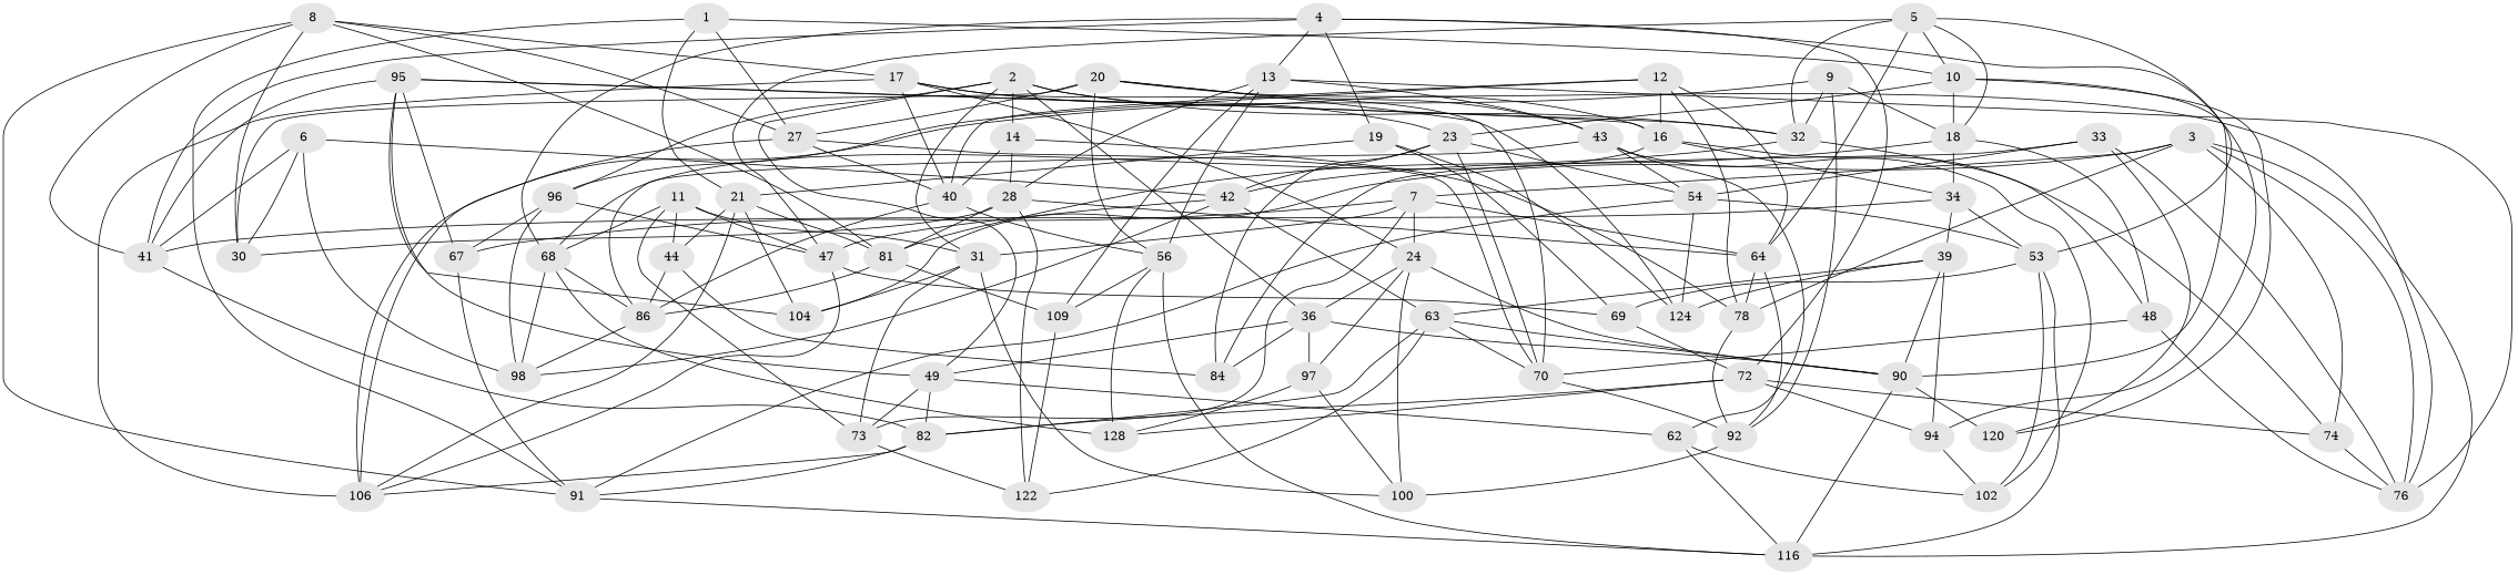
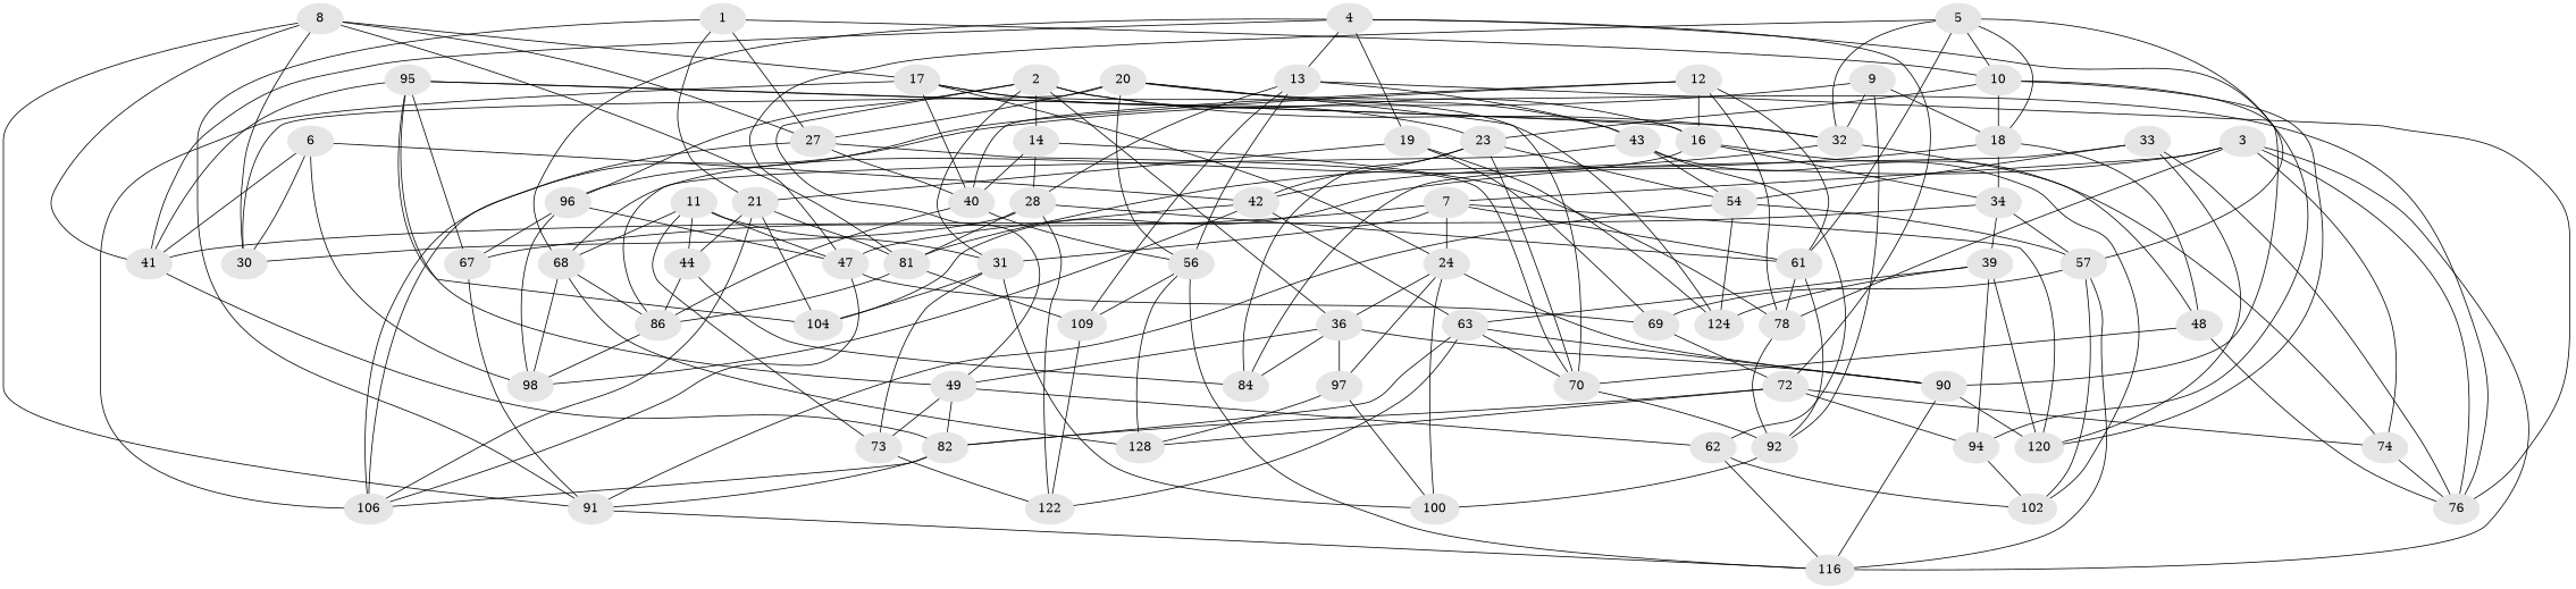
  graph {
    node [color=gray90 style=filled]
    10 [super="+54"]
    18 [super="+25"]
    23 [super="+29"]
    94
    120
    1
    21 [super="+37"]
    27 [super="+125"]
    91 [super="+95"]
    104
    81 [super="+96"]
    106 [super="+111"]
    44
    40 [super="+107"]
    70 [super="+119"]
    116 [super="+123"]
    2 [super="+126"]
    16 [super="+58"]
    n19 [label=96 super="+77"]
    31 [super="+99"]
    32 [super="+35"]
    36 [super="+83"]
    49 [super="+50"]
    14
    74
    68 [super="+88"]
    34 [super="+45"]
    47 [super="+114"]
    98 [super="+115"]
    67
    73 [super="+113"]
    100
    48
    90 [super="+105"]
    84
    97
    82 [super="+87"]
    62
    3 [super="+121"]
    7 [super="+71"]
    76 [super="+110"]
    78 [super="+93"]
-   61 [super="+65" label=64]
+   61 [super="+65"]
    24 [super="+60"]
    92 [super="+101"]
    4 [super="+46"]
    13 [super="+52"]
    19
    41 [super="+127"]
    72 [super="+79"]
    28 [super="+80"]
    43 [super="+75"]
    56 [super="+89"]
    109
    124
    69
    86 [super="+117"]
    128
    5 [super="+66"]
-   57 [super="+64" label=53]
+   57 [super="+64"]
    42 [super="+59"]
    102
    6
    30
    63 [super="+108"]
    122
    8 [super="+85"]
    17 [super="+22"]
    9
    n70 [label=54 super="+112"]
    11 [super="+55"]
    12 [super="+118"]
    n73 [label=95 super="+103"]
    39 [super="+53"]
    20 [super="+38"]
    33
    10 -- 18
    10 -- 23
    10 -- 94
    10 -- 120
    18 -- 34
    18 -- 48
    18 -- 42
    23 -- 70
    23 -- 84
    23 -- 42
    23 -- n70
    94 -- 102
    1 -- 10
    1 -- 21
    1 -- 27
    1 -- 91
    21 -- 104
    21 -- 81
    21 -- 106
    21 -- 44
    27 -- 106
    27 -- 40
    27 -- 70
    91 -- 116
    81 -- 109
    81 -- 86
    44 -- 84
    44 -- 86
    40 -- 56
    40 -- 86
    70 -- 92
    2 -- 16
    2 -- n19
    2 -- 31
    2 -- 32
    2 -- 36
    2 -- 49
    2 -- 14
    16 -- 74
    16 -- 68
    16 -- 34
    n19 -- 47
    n19 -- 98 [weight=2]
    n19 -- 67
    31 -- 104
    31 -- 73
    31 -- 100
    32 -- 81
    32 -- 48
    36 -- 49
    36 -- 90
    36 -- 84
    36 -- 97
    49 -- 73
    49 -- 82
    49 -- 62
    14 -- 40
    14 -- 78
    14 -- 28
    74 -- 76
    68 -- 98
    68 -- 86
    68 -- 128
    34 -- 41
    34 -- 57
    34 -- 39 [weight=2]
    47 -- 106
    47 -- 69
    67 -- 91
    73 -- 122
    48 -- 70
    48 -- 76
    90 -- 120
    90 -- 116
    97 -- 100
    97 -- 128
    82 -- 91
    82 -- 106
    62 -- 116
    62 -- 102
    3 -- 104
    3 -- 116
    3 -- 74
    3 -- 7
    3 -- 76
    3 -- 78
    7 -- 31
    7 -- 67
-   7 -- 73
+   7 -- 120
    7 -- 61
    7 -- 24
    78 -- 92 [weight=2]
    61 -- 78
    61 -- 92
    24 -- 36
    24 -- 100
    24 -- 90
    24 -- 97
    92 -- 100
    4 -- 68
    4 -- 90
    4 -- 13
    4 -- 19
    4 -- 41
    4 -- 72
    13 -- 76
    13 -- 28
    13 -- 43
    13 -- 56
    13 -- 109
    19 -- 21
    19 -- 124
    19 -- 69
    41 -- 82
    72 -- 94
    72 -- 74
    72 -- 82
    72 -- 128
    28 -- 81
    28 -- 61
    28 -- 30
    28 -- 122
    43 -- 62
    43 -- 86
    43 -- 102
    43 -- n70
    56 -- 116
    56 -- 109
    56 -- 128
    109 -- 122
    69 -- 72
    86 -- 98
    5 -- 10
    5 -- 18
    5 -- 32
    5 -- 47
    5 -- 61
    5 -- 57
    57 -- 116
    57 -- 69
    57 -- 102
    42 -- 47
    42 -- 98
    42 -- 63
    6 -- 98
    6 -- 41
    6 -- 42
    6 -- 30
    63 -- 70
    63 -- 90
    63 -- 82
    63 -- 122
    8 -- 27
    8 -- 91
    8 -- 81
    8 -- 41
    8 -- 30
    8 -- 17
    17 -- 23
    17 -- 106
    17 -- 40
    17 -- 24
    17 -- 124
    9 -- 18
    9 -- 106
    9 -- 32
    9 -- 92
    n70 -- 91
    n70 -- 124
    n70 -- 57
    11 -- 44
    11 -- 31
    11 -- 68
    11 -- 47
    11 -- 73 [weight=2]
    12 -- 40
    12 -- 16
    12 -- n19
    12 -- 78
    12 -- 61
    n73 -- 104
    n73 -- 16
    n73 -- 32
    n73 -- 49
    n73 -- 67
    n73 -- 41
    39 -- 94
-   39 -- 90
+   39 -- 120
    39 -- 124
    39 -- 63
    20 -- 27
    20 -- 70
    20 -- 76
    20 -- 43
    20 -- 56
    20 -- 30
    33 -- 120
    33 -- 84
    33 -- 76
    33 -- n70
  }
